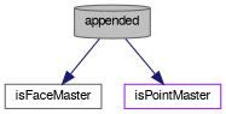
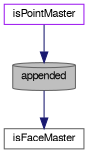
  digraph {
    rankdir=TB
    node [color=gray40 fontname=FreeSans fontsize=10 shape=box]
    edge [color=midnightblue fontname=FreeSans fontsize=10 labelfontname=FreeSans labelfontsize=10 style=solid]
    n1 [fillcolor=grey75 fontcolor=black height=0.2 label=appended shape=cylinder style=filled width=0.4]
    n2 [height=0.2 label=isFaceMaster width=0.4]
    n3 [color=purple height=0.2 label=isPointMaster width=0.4]
    n1 -> n2
-   n1 -> n3
+   n3 -> n1
  }
